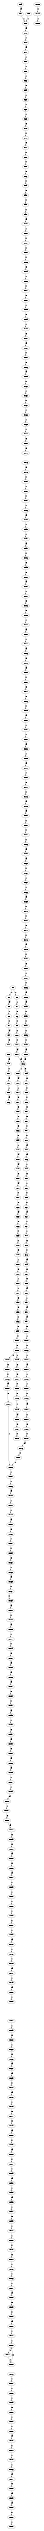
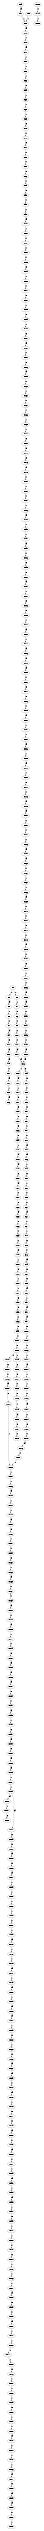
  strict digraph {
    fontname="DejaVu Sans"
    node [fontname="DejaVu Sans"]
    edge [fontname="DejaVu Sans"]
    S0
    S1
    S2
    S3
    S4
    S5
    S6
    S7
    S8
    S9
    S10
    S11
    S12
    S13
    S14
    S15
    S16
    S17
    S18
    S19
    S20
    S21
    S22
    S23
    S24
    S25
    S26
    S27
    S28
    S30
    S31
    S29
    S32
    S33
    S34
    S38
    S36
    S37
    S35
    S39
    S40
    S41
    S42
    S43
    S44
    S45
    S46
    S47
    S48
    S49
    S50
    S51
    S52
    S53
    S54
    S55
    S56
    S57
    S58
    S59
    S60
    S61
    S62
    S63
    S64
    S65
    S66
    S67
    S68
    S69
    S70
    S71
    S72
    S73
    S74
    S75
    S76
    S77
    S78
    S79
    S80
    S81
    S82
    S83
    S84
    S85
    S86
    S87
    S88
    S89
    S90
    S91
    S92
    S93
    S94
    S95
    S96
    S97
    S98
    S99
    S100
    S101
    S102
    S103
    S104
    S105
    S106
    S107
    S108
    S109
    S110
    S111
    S112
    S113
    S114
    S115
    S116
    S117
    S118
    S119
    S120
    S121
    S122
    S123
    S124
    S125
    S126
    S127
    S128
    S129
    S130
    S131
    S132
    S133
    S134
    S135
    S136
    S137
    S138
    S139
    S140
    S141
    S142
    S143
    S144
    S146
    S147
    S148
    S145
    S149
    S150
    S151
    S152
    S153
    S154
    S155
    S156
    S157
    S158
    S159
    S160
    S161
    S162
    S163
    S164
    S165
    S166
    S167
    S168
    S169
    S170
    S171
    S172
    S173
    S174
    S175
    S176
    S177
    S178
    S179
    S180
    S181
    S182
    S183
    S184
    S185
    S186
    S187
    S188
    S189
    S190
    S191
    S192
    S193
    S194
    S195
    S196
    S197
    S198
    S199
    S200
    S201
    S202
    S203
    S204
    S205
    S206
    S207
    S208
    S209
    S210
    S211
    S212
    S213
    S214
    S215
    S216
    S217
    S218
    S219
    S220
    S221
    S222
    S223
    S224
    S225
    S226
    S227
    S228
    S229
    S230
    S231
    S232
    S233
    S234
    S235
    S236
    S237
    S238
    S239
    S240
    S241
    S242
    S243
    S244
    S245
    S246
    S247
    S248
    S249
    S250
    S251
    S252
    S253
    S254
+   S255
    S256
    S257
    S258
    S259
    S260
    S261
    S262
    S263
    S264
    S265
    S266
    S267
    S268
    S269
    S270
    S271
    S272
    S273
    S274
    S275
    S276
    S277
    S278
    S279
    S280
    S281
    S282
    S283
    S284
    S285
    S286
    S287
    S288
    S289
    S290
    S291
    S292
    S293
    S294
    S295
    S296
    S297
    S298
    S299
    S300
    S301
    S302
    S303
    S304
    S305
    S306
    S307
    S308
    S309
    S310
    S311
    S312
    S313
    S314
    S315
    S316
    S317
    S318
    S319
    S320
    S321
    S322
    S323
    S324
    S325
    S326
    S327
    S328
    S329
    S330
    S331
    S332
    S0 -> S1 [label=A]
    S0 -> S2 [label=A]
    S1 -> S3 [label=G]
    S2 -> S4 [label=A]
    S3 -> S5 [label=A]
    S4 -> S6 [label=T]
    S5 -> S7 [label=T]
    S6 -> S8 [label=T]
    S7 -> S9 [label=G]
    S8 -> S10 [label=T]
    S9 -> S11 [label=C]
    S10 -> S12 [label=T]
+   S11 -> S13 [label=G]
    S12 -> S14 [label=G]
    S13 -> S15 [label=G]
    S14 -> S16 [label=G]
    S15 -> S17 [label=T]
    S16 -> S18 [label=A]
    S16 -> S19 [label=C]
    S17 -> S20 [label=G]
    S18 -> S21 [label=G]
    S19 -> S22 [label=C]
    S20 -> S23 [label=A]
    S21 -> S24 [label=A]
    S22 -> S25 [label=T]
    S23 -> S26 [label=G]
    S24 -> S27 [label=C]
    S25 -> S28 [label=T]
    S27 -> S30 [label=C]
    S28 -> S31 [label=C]
    S30 -> S33 [label=C]
    S31 -> S34 [label=C]
    S29 -> S32 [label=G]
    S32 -> S38 [label=A]
    S33 -> S36 [label=C]
    S34 -> S37 [label=T]
    S38 -> S41 [label=G]
    S36 -> S39 [label=T]
    S37 -> S40 [label=T]
    S35 -> S38 [label=A]
    S39 -> S42 [label=A]
    S40 -> S43 [label=G]
    S41 -> S44 [label=A]
    S42 -> S45 [label=G]
    S43 -> S46 [label=G]
    S44 -> S47 [label=G]
    S45 -> S48 [label=G]
    S46 -> S49 [label=A]
    S47 -> S50 [label=A]
    S48 -> S51 [label=C]
    S49 -> S52 [label=C]
    S50 -> S53 [label=A]
    S51 -> S54 [label=G]
    S52 -> S55 [label=A]
    S53 -> S56 [label=A]
    S54 -> S57 [label=T]
    S55 -> S58 [label=T]
    S56 -> S59 [label=C]
    S57 -> S60 [label=C]
    S58 -> S61 [label=T]
    S59 -> S62 [label=A]
    S60 -> S63 [label=G]
    S61 -> S64 [label=G]
    S62 -> S65 [label=A]
    S63 -> S66 [label=C]
    S64 -> S67 [label=A]
    S65 -> S68 [label=A]
    S66 -> S69 [label=T]
    S67 -> S70 [label=A]
    S68 -> S71 [label=C]
    S69 -> S72 [label=T]
    S70 -> S73 [label=C]
    S71 -> S74 [label=T]
    S72 -> S75 [label=C]
    S73 -> S76 [label=T]
    S74 -> S77 [label=C]
    S75 -> S78 [label=A]
    S76 -> S79 [label=G]
    S77 -> S80 [label=T]
    S78 -> S81 [label=C]
    S79 -> S82 [label=C]
    S80 -> S83 [label=T]
    S81 -> S84 [label=A]
    S82 -> S85 [label=C]
    S83 -> S86 [label=C]
    S84 -> S87 [label=A]
    S85 -> S88 [label=G]
    S86 -> S89 [label=T]
    S87 -> S90 [label=C]
    S88 -> S91 [label=A]
    S89 -> S92 [label=C]
    S90 -> S93 [label=C]
    S91 -> S94 [label=G]
    S92 -> S95 [label=T]
    S93 -> S96 [label=T]
    S94 -> S97 [label=G]
    S95 -> S98 [label=T]
    S96 -> S99 [label=C]
    S97 -> S100 [label=C]
    S98 -> S101 [label=G]
    S99 -> S102 [label=T]
    S100 -> S103 [label=A]
    S101 -> S104 [label=A]
    S102 -> S105 [label=T]
    S103 -> S106 [label=T]
    S104 -> S107 [label=T]
    S105 -> S108 [label=T]
    S105 -> S109 [label=A]
    S106 -> S110 [label=A]
    S107 -> S111 [label=T]
    S108 -> S112 [label=C]
    S109 -> S113 [label=C]
    S110 -> S114 [label=G]
    S111 -> S115 [label=T]
    S112 -> S116 [label=T]
    S113 -> S117 [label=C]
    S114 -> S118 [label=A]
    S115 -> S119 [label=C]
    S116 -> S120 [label=G]
    S117 -> S121 [label=T]
    S118 -> S122 [label=A]
    S119 -> S123 [label=A]
    S120 -> S124 [label=T]
    S121 -> S125 [label=T]
    S122 -> S126 [label=T]
    S123 -> S127 [label=T]
    S124 -> S128 [label=A]
    S125 -> S129 [label=A]
    S126 -> S130 [label=G]
    S127 -> S131 [label=C]
    S128 -> S132 [label=A]
    S129 -> S133 [label=G]
    S130 -> S134 [label=T]
    S131 -> S135 [label=A]
    S132 -> S136 [label=A]
    S133 -> S137 [label=C]
    S134 -> S138 [label=C]
    S135 -> S139 [label=C]
    S136 -> S140 [label=G]
    S137 -> S141 [label=T]
    S138 -> S142 [label=T]
    S139 -> S143 [label=A]
    S140 -> S144 [label=A]
    S142 -> S146 [label=G]
    S143 -> S147 [label=C]
    S144 -> S148 [label=A]
    S146 -> S150 [label=T]
    S147 -> S151 [label=G]
    S148 -> S152 [label=G]
    S145 -> S149 [label=T]
    S149 -> S153 [label=A]
    S150 -> S128 [label=A]
    S151 -> S154 [label=T]
    S152 -> S155 [label=C]
    S154 -> S156 [label=C]
    S155 -> S157 [label=A]
    S156 -> S158 [label=G]
    S157 -> S159 [label=T]
    S158 -> S160 [label=T]
    S159 -> S161 [label=C]
    S160 -> S162 [label=A]
    S161 -> S163 [label=A]
    S162 -> S164 [label=T]
    S163 -> S165 [label=G]
    S164 -> S166 [label=A]
    S165 -> S167 [label=T]
    S166 -> S168 [label=A]
-   S167 -> S169 [label=T]
+   S169 -> S167 [label=T]
    S168 -> S170 [label=A]
    S169 -> S171 [label=G]
    S170 -> S172 [label=C]
    S171 -> S173 [label=T]
    S172 -> S174 [label=C]
    S173 -> S175 [label=G]
+   S174 -> S176 [label=C]
    S175 -> S177 [label=A]
    S176 -> S178 [label=C]
    S177 -> S179 [label=T]
    S178 -> S180 [label=T]
    S179 -> S181 [label=C]
    S180 -> S182 [label=A]
    S181 -> S183 [label=G]
    S182 -> S184 [label=T]
    S183 -> S185 [label=G]
    S184 -> S186 [label=A]
    S185 -> S187 [label=G]
    S186 -> S188 [label=G]
    S187 -> S189 [label=C]
    S188 -> S190 [label=A]
    S189 -> S191 [label=T]
    S190 -> S192 [label=A]
    S191 -> S193 [label=G]
    S192 -> S194 [label=G]
    S193 -> S195 [label=A]
    S194 -> S196 [label=T]
    S195 -> S197 [label=C]
    S196 -> S198 [label=C]
    S197 -> S199 [label=G]
    S198 -> S200 [label=C]
    S199 -> S201 [label=C]
    S200 -> S202 [label=G]
    S201 -> S203 [label=G]
    S202 -> S204 [label=A]
    S203 -> S205 [label=G]
    S204 -> S206 [label=C]
    S205 -> S207 [label=A]
    S206 -> S208 [label=C]
    S207 -> S209 [label=A]
    S208 -> S210 [label=A]
    S209 -> S211 [label=G]
    S210 -> S212 [label=G]
    S211 -> S213 [label=A]
    S212 -> S214 [label=A]
    S213 -> S215 [label=C]
    S214 -> S216 [label=G]
-   S215 -> S217 [label=G]
+   S209 -> S217 [label=G]
    S216 -> S218 [label=C]
    S217 -> S219 [label=C]
    S218 -> S220 [label=G]
    S219 -> S221 [label=C]
    S220 -> S222 [label=T]
    S221 -> S223 [label=G]
    S222 -> S224 [label=C]
    S223 -> S225 [label=C]
    S224 -> S226 [label=C]
    S225 -> S227 [label=G]
    S226 -> S228 [label=T]
    S227 -> S229 [label=A]
    S228 -> S230 [label=G]
    S229 -> S231 [label=A]
    S230 -> S232 [label=A]
    S231 -> S233 [label=A]
    S232 -> S234 [label=A]
    S233 -> S235 [label=A]
    S234 -> S236 [label=G]
    S235 -> S237 [label=T]
    S236 -> S238 [label=A]
    S237 -> S239 [label=A]
    S238 -> S240 [label=G]
    S239 -> S241 [label=G]
    S240 -> S242 [label=A]
    S241 -> S243 [label=A]
    S242 -> S244 [label=C]
    S243 -> S245 [label=A]
    S244 -> S246 [label=T]
    S245 -> S247 [label=G]
    S246 -> S248 [label=G]
    S247 -> S249 [label=A]
    S248 -> S250 [label=G]
    S249 -> S251 [label=G]
    S250 -> S252 [label=T]
    S251 -> S253 [label=A]
    S252 -> S254 [label=T]
+   S253 -> S255 [label=G]
    S254 -> S256 [label=T]
+   S255 -> S257 [label=G]
    S256 -> S258 [label=G]
    S257 -> S259 [label=A]
    S258 -> S260 [label=G]
    S259 -> S261 [label=C]
    S260 -> S262 [label=T]
    S261 -> S263 [label=A]
    S262 -> S264 [label=A]
    S263 -> S265 [label=C]
    S264 -> S266 [label=A]
    S265 -> S267 [label=G]
    S266 -> S268 [label=G]
    S267 -> S269 [label=G]
    S268 -> S270 [label=T]
    S269 -> S271 [label=T]
    S270 -> S272 [label=T]
    S271 -> S273 [label=G]
    S272 -> S274 [label=C]
    S273 -> S275 [label=A]
    S274 -> S276 [label=T]
    S275 -> S277 [label=C]
    S276 -> S278 [label=G]
    S277 -> S279 [label=C]
    S278 -> S280 [label=T]
    S279 -> S281 [label=G]
    S280 -> S282 [label=C]
    S281 -> S283 [label=T]
    S282 -> S284 [label=A]
    S283 -> S285 [label=G]
    S284 -> S286 [label=T]
    S285 -> S287 [label=T]
    S286 -> S288 [label=G]
    S287 -> S289 [label=A]
    S288 -> S290 [label=G]
    S289 -> S291 [label=G]
    S290 -> S292 [label=T]
    S291 -> S293 [label=A]
    S292 -> S294 [label=T]
    S293 -> S295 [label=G]
    S294 -> S296 [label=T]
    S295 -> S297 [label=A]
    S296 -> S298 [label=T]
    S297 -> S299 [label=C]
    S298 -> S300 [label=G]
    S299 -> S301 [label=A]
    S300 -> S16 [label=G]
    S301 -> S302 [label=A]
    S302 -> S303 [label=T]
    S303 -> S304 [label=C]
    S304 -> S305 [label=A]
    S305 -> S306 [label=A]
    S306 -> S307 [label=A]
    S307 -> S308 [label=G]
    S308 -> S309 [label=C]
    S309 -> S310 [label=T]
    S310 -> S311 [label=G]
    S311 -> S312 [label=A]
    S312 -> S313 [label=A]
    S313 -> S314 [label=A]
    S314 -> S315 [label=A]
-   S315 -> S313 [label=C]
+   S315 -> S316 [label=C]
    S316 -> S317 [label=A]
    S317 -> S318 [label=A]
    S318 -> S319 [label=A]
    S319 -> S320 [label=C]
    S320 -> S321 [label=A]
    S321 -> S322 [label=A]
    S322 -> S323 [label=G]
    S323 -> S324 [label=T]
    S324 -> S325 [label=A]
    S325 -> S326 [label=A]
    S326 -> S327 [label=G]
    S327 -> S328 [label=C]
    S328 -> S329 [label=G]
    S329 -> S330 [label=G]
    S330 -> S331 [label=T]
    S331 -> S332 [label=A]
  }
